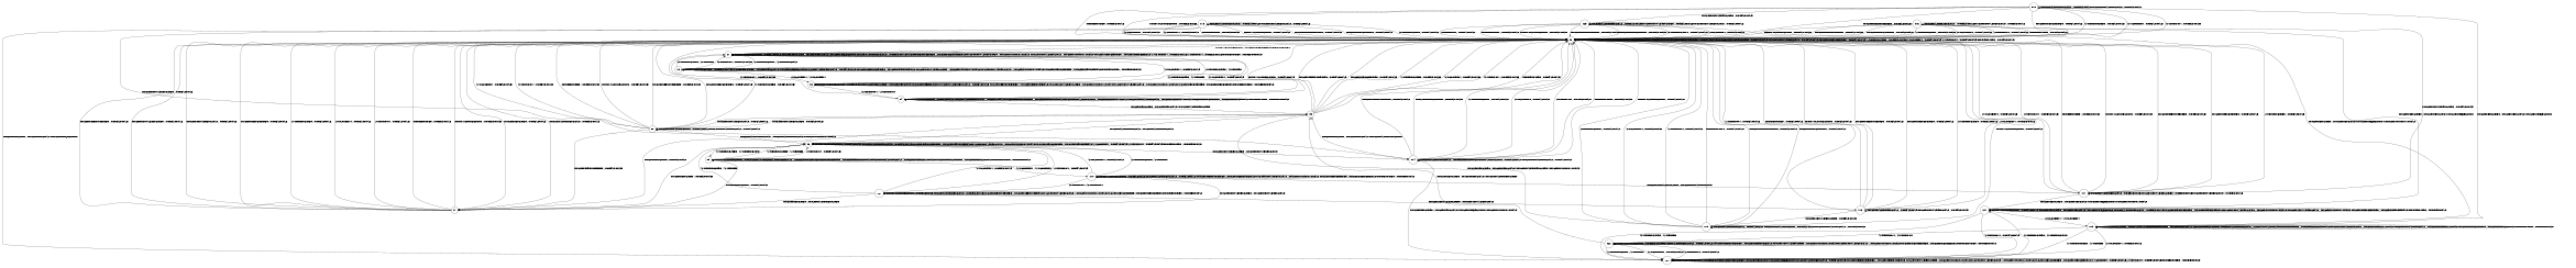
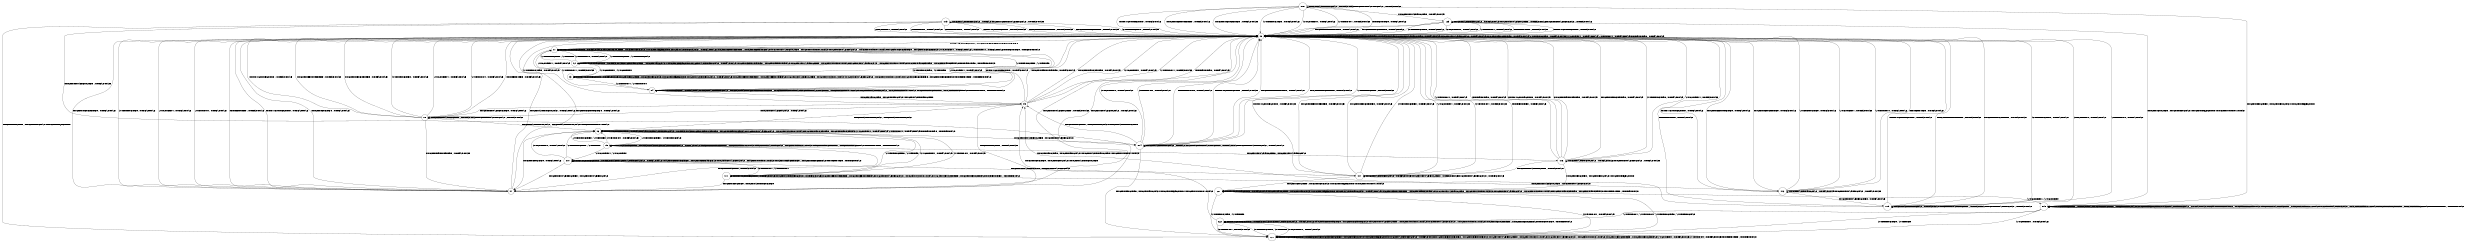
  digraph {
    node [shape=circle]
    n1 [label=s0]
    n2 [label=s1]
    n3 [label=s2]
    n4 [label=s3]
    n5 [label=s4]
    n6 [label=s5]
    n7 [label=s6]
    n8 [label=s7]
    n9 [label=s8]
    n10 [label=s9]
    n11 [label=s14]
    n12 [label=s10]
    n13 [label=s16]
    n14 [label=s13]
    n15 [label=s20]
-   n16 [label=s61]
+   n16 [label=s11]
    n17 [label=s17]
    n18 [label=s21]
    n19 [label=s12]
    n20 [label=s18]
    n21 [label=s19]
    n22 [label=s23]
    n23 [label=s15]
    n24 [label=s22]
    n1 -> n1 [label="LL_CTRL_ENC_REQ / NORESPONSE"]
    n1 -> n1 [label="LL_CTRL_START_ENC_RSP / NORESPONSE"]
    n1 -> n1 [label="LL_CTRL_FEATURE_REQ / NORESPONSE"]
    n1 -> n1 [label="LL_CTRL_PAUSE_ENC_REQ / NORESPONSE"]
    n1 -> n1 [label="LL_CTRL_PAUSE_ENC_RSP / NORESPONSE"]
    n1 -> n1 [label="LL_CTRL_LENGTH_REQ / NORESPONSE"]
    n1 -> n1 [label="SM_PAIRING_REQ / NORESPONSE"]
    n1 -> n1 [label="SM_CONFIRM / NORESPONSE"]
    n1 -> n1 [label="SM_RANDOM / NORESPONSE"]
    n1 -> n1 [label="ATT_READ_REQ / NORESPONSE"]
    n1 -> n2 [label="LL_ADV_CONNECT_IND / LL_CTRL_PERIPHERAL_FEATURE_REQ"]
    n2 -> n2 [label="LL_ADV_CONNECT_IND / NORESPONSE"]
    n2 -> n2 [label="LL_CTRL_ENC_REQ / LL_CTRL_ENC_RSP+LL_CTRL_REJECT_IND"]
    n2 -> n2 [label="LL_CTRL_START_ENC_RSP / NORESPONSE"]
    n2 -> n2 [label="LL_CTRL_FEATURE_REQ / LL_CTRL_FEATURE_RSP"]
    n2 -> n2 [label="LL_CTRL_PAUSE_ENC_REQ / LL_CTRL_UNKNOWN_RSP"]
    n2 -> n2 [label="LL_CTRL_PAUSE_ENC_RSP / LL_CTRL_UNKNOWN_RSP"]
    n2 -> n2 [label="LL_CTRL_LENGTH_REQ / LL_CTRL_LENGTH_RSP"]
    n2 -> n2 [label="SM_CONFIRM / NORESPONSE"]
    n2 -> n2 [label="SM_RANDOM / NORESPONSE"]
    n2 -> n2 [label="ATT_READ_REQ / ATT_ERROR_RSP"]
    n2 -> n3 [label="SM_PAIRING_REQ / SM_PAIRING_RSP"]
    n3 -> n2 [label="SM_PAIRING_REQ / SM_FAILED"]
    n3 -> n2 [label="SM_RANDOM / NORESPONSE"]
    n3 -> n3 [label="LL_ADV_CONNECT_IND / NORESPONSE"]
    n3 -> n3 [label="LL_CTRL_ENC_REQ / LL_CTRL_ENC_RSP+LL_CTRL_REJECT_IND"]
    n3 -> n3 [label="LL_CTRL_START_ENC_RSP / NORESPONSE"]
    n3 -> n3 [label="LL_CTRL_FEATURE_REQ / LL_CTRL_FEATURE_RSP"]
    n3 -> n3 [label="LL_CTRL_PAUSE_ENC_REQ / LL_CTRL_UNKNOWN_RSP"]
    n3 -> n3 [label="LL_CTRL_PAUSE_ENC_RSP / LL_CTRL_UNKNOWN_RSP"]
    n3 -> n3 [label="LL_CTRL_LENGTH_REQ / LL_CTRL_LENGTH_RSP"]
    n3 -> n3 [label="ATT_READ_REQ / ATT_ERROR_RSP"]
    n3 -> n4 [label="SM_CONFIRM / SM_CONFIRM"]
    n4 -> n2 [label="SM_PAIRING_REQ / SM_FAILED"]
    n4 -> n2 [label="SM_CONFIRM / NORESPONSE"]
    n4 -> n4 [label="LL_ADV_CONNECT_IND / NORESPONSE"]
    n4 -> n4 [label="LL_CTRL_ENC_REQ / LL_CTRL_ENC_RSP+LL_CTRL_REJECT_IND"]
    n4 -> n4 [label="LL_CTRL_START_ENC_RSP / NORESPONSE"]
    n4 -> n4 [label="LL_CTRL_FEATURE_REQ / LL_CTRL_FEATURE_RSP"]
    n4 -> n4 [label="LL_CTRL_PAUSE_ENC_REQ / LL_CTRL_UNKNOWN_RSP"]
    n4 -> n4 [label="LL_CTRL_PAUSE_ENC_RSP / LL_CTRL_UNKNOWN_RSP"]
    n4 -> n4 [label="LL_CTRL_LENGTH_REQ / LL_CTRL_LENGTH_RSP"]
    n4 -> n4 [label="ATT_READ_REQ / ATT_ERROR_RSP"]
    n4 -> n5 [label="SM_RANDOM / SM_RANDOM"]
    n5 -> n2 [label="SM_PAIRING_REQ / SM_FAILED"]
    n5 -> n2 [label="SM_CONFIRM / NORESPONSE"]
    n5 -> n2 [label="SM_RANDOM / NORESPONSE"]
    n5 -> n5 [label="LL_ADV_CONNECT_IND / NORESPONSE"]
    n5 -> n5 [label="LL_CTRL_START_ENC_RSP / NORESPONSE"]
    n5 -> n5 [label="LL_CTRL_FEATURE_REQ / LL_CTRL_FEATURE_RSP"]
    n5 -> n5 [label="LL_CTRL_PAUSE_ENC_REQ / LL_CTRL_UNKNOWN_RSP"]
    n5 -> n5 [label="LL_CTRL_PAUSE_ENC_RSP / LL_CTRL_UNKNOWN_RSP"]
    n5 -> n5 [label="LL_CTRL_LENGTH_REQ / LL_CTRL_LENGTH_RSP"]
    n5 -> n5 [label="ATT_READ_REQ / ATT_ERROR_RSP"]
    n5 -> n6 [label="LL_CTRL_ENC_REQ / LL_CTRL_ENC_RSP+LL_CTRL_START_ENC_REQ"]
    n6 -> n1 [label="LL_ADV_CONNECT_IND / NORESPONSE"]
    n6 -> n1 [label="LL_CTRL_FEATURE_REQ / NORESPONSE"]
    n6 -> n1 [label="LL_CTRL_LENGTH_REQ / NORESPONSE"]
    n6 -> n1 [label="SM_PAIRING_REQ / NORESPONSE"]
    n6 -> n1 [label="SM_CONFIRM / NORESPONSE"]
    n6 -> n1 [label="SM_RANDOM / NORESPONSE"]
    n6 -> n1 [label="ATT_READ_REQ / NORESPONSE"]
    n6 -> n7 [label="LL_CTRL_START_ENC_RSP / LL_CTRL_START_ENC_RSP"]
    n6 -> n8 [label="LL_CTRL_ENC_REQ / NORESPONSE"]
    n6 -> n9 [label="LL_CTRL_PAUSE_ENC_REQ / NORESPONSE"]
    n6 -> n9 [label="LL_CTRL_PAUSE_ENC_RSP / NORESPONSE"]
    n7 -> n7 [label="LL_ADV_CONNECT_IND / NORESPONSE"]
    n7 -> n7 [label="LL_CTRL_START_ENC_RSP / NORESPONSE"]
    n7 -> n7 [label="LL_CTRL_FEATURE_REQ / LL_CTRL_FEATURE_RSP"]
    n7 -> n7 [label="LL_CTRL_PAUSE_ENC_RSP / LL_CTRL_UNKNOWN_RSP"]
    n7 -> n7 [label="LL_CTRL_LENGTH_REQ / LL_CTRL_LENGTH_RSP"]
    n7 -> n7 [label="SM_CONFIRM / NORESPONSE"]
    n7 -> n7 [label="SM_RANDOM / NORESPONSE"]
    n7 -> n7 [label="ATT_READ_REQ / ATT_READ_RSP"]
    n7 -> n8 [label="LL_CTRL_ENC_REQ / NORESPONSE"]
    n7 -> n10 [label="SM_PAIRING_REQ / SM_PAIRING_RSP"]
    n7 -> n11 [label="LL_CTRL_PAUSE_ENC_REQ / LL_CTRL_PAUSE_ENC_RSP"]
    n8 -> n1 [label="LL_ADV_CONNECT_IND / NORESPONSE"]
    n8 -> n1 [label="LL_CTRL_ENC_REQ / NORESPONSE"]
    n8 -> n1 [label="LL_CTRL_START_ENC_RSP / NORESPONSE"]
    n8 -> n1 [label="LL_CTRL_FEATURE_REQ / NORESPONSE"]
    n8 -> n1 [label="LL_CTRL_PAUSE_ENC_REQ / NORESPONSE"]
    n8 -> n1 [label="LL_CTRL_PAUSE_ENC_RSP / NORESPONSE"]
    n8 -> n1 [label="LL_CTRL_LENGTH_REQ / NORESPONSE"]
    n8 -> n1 [label="SM_PAIRING_REQ / NORESPONSE"]
    n8 -> n1 [label="SM_CONFIRM / NORESPONSE"]
    n8 -> n1 [label="SM_RANDOM / NORESPONSE"]
    n8 -> n1 [label="ATT_READ_REQ / NORESPONSE"]
    n9 -> n1 [label="LL_ADV_CONNECT_IND / NORESPONSE"]
    n9 -> n1 [label="LL_CTRL_FEATURE_REQ / NORESPONSE"]
    n9 -> n1 [label="LL_CTRL_LENGTH_REQ / NORESPONSE"]
    n9 -> n1 [label="SM_PAIRING_REQ / NORESPONSE"]
    n9 -> n1 [label="SM_CONFIRM / NORESPONSE"]
    n9 -> n1 [label="SM_RANDOM / NORESPONSE"]
    n9 -> n1 [label="ATT_READ_REQ / NORESPONSE"]
    n9 -> n7 [label="LL_CTRL_START_ENC_RSP / LL_CTRL_START_ENC_RSP+LL_CTRL_UNKNOWN_RSP"]
    n9 -> n8 [label="LL_CTRL_FEATURE_REQ / NORESPONSE"]
    n9 -> n9 [label="LL_CTRL_PAUSE_ENC_REQ / NORESPONSE"]
    n9 -> n9 [label="LL_CTRL_PAUSE_ENC_RSP / NORESPONSE"]
    n10 -> n7 [label="SM_PAIRING_REQ / SM_FAILED"]
    n10 -> n7 [label="SM_RANDOM / NORESPONSE"]
    n10 -> n8 [label="LL_CTRL_ENC_REQ / NORESPONSE"]
    n10 -> n10 [label="LL_ADV_CONNECT_IND / NORESPONSE"]
    n10 -> n10 [label="LL_CTRL_START_ENC_RSP / NORESPONSE"]
    n10 -> n10 [label="LL_CTRL_FEATURE_REQ / LL_CTRL_FEATURE_RSP"]
    n10 -> n10 [label="LL_CTRL_PAUSE_ENC_RSP / LL_CTRL_UNKNOWN_RSP"]
    n10 -> n10 [label="LL_CTRL_LENGTH_REQ / LL_CTRL_LENGTH_RSP"]
    n10 -> n10 [label="ATT_READ_REQ / ATT_READ_RSP"]
    n10 -> n12 [label="SM_CONFIRM / SM_CONFIRM"]
+   n10 -> n13 [label="LL_CTRL_PAUSE_ENC_REQ / LL_CTRL_PAUSE_ENC_RSP"]
    n11 -> n1 [label="LL_ADV_CONNECT_IND / NORESPONSE"]
    n11 -> n1 [label="LL_CTRL_FEATURE_REQ / NORESPONSE"]
    n11 -> n1 [label="LL_CTRL_LENGTH_REQ / NORESPONSE"]
    n11 -> n1 [label="SM_PAIRING_REQ / NORESPONSE"]
    n11 -> n1 [label="SM_CONFIRM / NORESPONSE"]
    n11 -> n1 [label="SM_RANDOM / NORESPONSE"]
    n11 -> n1 [label="ATT_READ_REQ / NORESPONSE"]
    n11 -> n6 [label="LL_CTRL_ENC_REQ / LL_CTRL_ENC_RSP+LL_CTRL_START_ENC_REQ"]
    n11 -> n11 [label="LL_CTRL_START_ENC_RSP / NORESPONSE"]
    n11 -> n11 [label="LL_CTRL_PAUSE_ENC_REQ / NORESPONSE"]
    n11 -> n11 [label="LL_CTRL_PAUSE_ENC_RSP / NORESPONSE"]
    n11 -> n15 [label="LL_CTRL_ENC_REQ / LL_CTRL_ENC_RSP+LL_CTRL_REJECT_IND+LL_CTRL_UNKNOWN_RSP"]
    n12 -> n7 [label="SM_PAIRING_REQ / SM_FAILED"]
    n12 -> n7 [label="SM_CONFIRM / NORESPONSE"]
    n12 -> n8 [label="LL_CTRL_PAUSE_ENC_REQ / LL_CTRL_PAUSE_ENC_RSP"]
    n12 -> n12 [label="LL_ADV_CONNECT_IND / NORESPONSE"]
    n12 -> n12 [label="LL_CTRL_START_ENC_RSP / NORESPONSE"]
    n12 -> n12 [label="LL_CTRL_FEATURE_REQ / LL_CTRL_FEATURE_RSP"]
    n12 -> n12 [label="LL_CTRL_PAUSE_ENC_RSP / LL_CTRL_UNKNOWN_RSP"]
    n12 -> n12 [label="LL_CTRL_LENGTH_REQ / LL_CTRL_LENGTH_RSP"]
    n12 -> n12 [label="ATT_READ_REQ / ATT_READ_RSP"]
    n12 -> n16 [label="SM_RANDOM / SM_RANDOM"]
    n12 -> n17 [label="LL_CTRL_PAUSE_ENC_REQ / LL_CTRL_PAUSE_ENC_RSP"]
    n13 -> n1 [label="LL_ADV_CONNECT_IND / NORESPONSE"]
    n13 -> n1 [label="LL_CTRL_FEATURE_REQ / NORESPONSE"]
    n13 -> n1 [label="LL_CTRL_LENGTH_REQ / NORESPONSE"]
    n13 -> n1 [label="SM_PAIRING_REQ / NORESPONSE"]
    n13 -> n1 [label="SM_CONFIRM / NORESPONSE"]
    n13 -> n1 [label="SM_RANDOM / NORESPONSE"]
    n13 -> n1 [label="ATT_READ_REQ / NORESPONSE"]
    n13 -> n13 [label="LL_CTRL_START_ENC_RSP / NORESPONSE"]
    n13 -> n13 [label="LL_CTRL_PAUSE_ENC_RSP / NORESPONSE"]
    n13 -> n17 [label="LL_CTRL_PAUSE_ENC_REQ / NORESPONSE"]
    n13 -> n18 [label="LL_CTRL_ENC_REQ / LL_CTRL_ENC_RSP+LL_CTRL_REJECT_IND"]
    n14 -> n1 [label="LL_ADV_CONNECT_IND / NORESPONSE"]
    n14 -> n1 [label="LL_CTRL_FEATURE_REQ / NORESPONSE"]
    n14 -> n1 [label="LL_CTRL_LENGTH_REQ / NORESPONSE"]
    n14 -> n1 [label="SM_PAIRING_REQ / NORESPONSE"]
    n14 -> n1 [label="SM_CONFIRM / NORESPONSE"]
    n14 -> n1 [label="SM_RANDOM / NORESPONSE"]
    n14 -> n1 [label="ATT_READ_REQ / NORESPONSE"]
    n14 -> n11 [label="LL_CTRL_PAUSE_ENC_REQ / NORESPONSE"]
    n14 -> n14 [label="LL_CTRL_START_ENC_RSP / NORESPONSE"]
    n14 -> n14 [label="LL_CTRL_PAUSE_ENC_RSP / NORESPONSE"]
    n14 -> n15 [label="LL_CTRL_ENC_REQ / LL_CTRL_ENC_RSP+LL_CTRL_REJECT_IND"]
    n15 -> n15 [label="LL_ADV_CONNECT_IND / NORESPONSE"]
    n15 -> n15 [label="LL_CTRL_ENC_REQ / LL_CTRL_ENC_RSP+LL_CTRL_REJECT_IND"]
    n15 -> n15 [label="LL_CTRL_START_ENC_RSP / NORESPONSE"]
    n15 -> n15 [label="LL_CTRL_FEATURE_REQ / LL_CTRL_FEATURE_RSP"]
    n15 -> n15 [label="LL_CTRL_PAUSE_ENC_REQ / LL_CTRL_UNKNOWN_RSP"]
    n15 -> n15 [label="LL_CTRL_PAUSE_ENC_RSP / LL_CTRL_UNKNOWN_RSP"]
    n15 -> n15 [label="LL_CTRL_LENGTH_REQ / LL_CTRL_LENGTH_RSP"]
    n15 -> n15 [label="SM_CONFIRM / NORESPONSE"]
    n15 -> n15 [label="SM_RANDOM / NORESPONSE"]
    n15 -> n15 [label="ATT_READ_REQ / ATT_READ_RSP"]
    n15 -> n18 [label="SM_PAIRING_REQ / SM_PAIRING_RSP"]
    n16 -> n7 [label="SM_PAIRING_REQ / SM_FAILED"]
    n16 -> n7 [label="SM_CONFIRM / NORESPONSE"]
    n16 -> n7 [label="SM_RANDOM / NORESPONSE"]
    n16 -> n8 [label="LL_CTRL_ENC_REQ / LL_CTRL_START_ENC_REQ"]
    n16 -> n16 [label="LL_ADV_CONNECT_IND / NORESPONSE"]
    n16 -> n16 [label="LL_CTRL_START_ENC_RSP / NORESPONSE"]
    n16 -> n16 [label="LL_CTRL_FEATURE_REQ / LL_CTRL_FEATURE_RSP"]
    n16 -> n16 [label="LL_CTRL_PAUSE_ENC_RSP / LL_CTRL_UNKNOWN_RSP"]
    n16 -> n16 [label="LL_CTRL_LENGTH_REQ / LL_CTRL_LENGTH_RSP"]
    n16 -> n16 [label="ATT_READ_REQ / ATT_READ_RSP"]
    n16 -> n19 [label="LL_CTRL_PAUSE_ENC_REQ / LL_CTRL_PAUSE_ENC_RSP"]
    n17 -> n1 [label="LL_ADV_CONNECT_IND / NORESPONSE"]
    n17 -> n1 [label="LL_CTRL_FEATURE_REQ / NORESPONSE"]
    n17 -> n1 [label="LL_CTRL_LENGTH_REQ / NORESPONSE"]
    n17 -> n1 [label="SM_PAIRING_REQ / NORESPONSE"]
    n17 -> n1 [label="SM_CONFIRM / NORESPONSE"]
    n17 -> n1 [label="SM_RANDOM / NORESPONSE"]
    n17 -> n1 [label="ATT_READ_REQ / NORESPONSE"]
    n17 -> n17 [label="LL_CTRL_START_ENC_RSP / NORESPONSE"]
    n17 -> n17 [label="LL_CTRL_PAUSE_ENC_REQ / NORESPONSE"]
    n17 -> n17 [label="LL_CTRL_PAUSE_ENC_RSP / NORESPONSE"]
    n17 -> n18 [label="LL_CTRL_ENC_REQ / LL_CTRL_ENC_RSP+LL_CTRL_REJECT_IND+LL_CTRL_UNKNOWN_RSP"]
    n18 -> n15 [label="SM_PAIRING_REQ / SM_FAILED"]
    n18 -> n15 [label="SM_RANDOM / NORESPONSE"]
    n18 -> n18 [label="LL_ADV_CONNECT_IND / NORESPONSE"]
    n18 -> n18 [label="LL_CTRL_ENC_REQ / LL_CTRL_ENC_RSP+LL_CTRL_REJECT_IND"]
    n18 -> n18 [label="LL_CTRL_START_ENC_RSP / NORESPONSE"]
    n18 -> n18 [label="LL_CTRL_FEATURE_REQ / LL_CTRL_FEATURE_RSP"]
    n18 -> n18 [label="LL_CTRL_PAUSE_ENC_REQ / LL_CTRL_UNKNOWN_RSP"]
    n18 -> n18 [label="LL_CTRL_PAUSE_ENC_RSP / LL_CTRL_UNKNOWN_RSP"]
    n18 -> n18 [label="LL_CTRL_LENGTH_REQ / LL_CTRL_LENGTH_RSP"]
    n18 -> n18 [label="ATT_READ_REQ / ATT_READ_RSP"]
    n18 -> n21 [label="SM_CONFIRM / SM_CONFIRM"]
    n19 -> n1 [label="LL_ADV_CONNECT_IND / NORESPONSE"]
    n19 -> n1 [label="LL_CTRL_FEATURE_REQ / NORESPONSE"]
    n19 -> n1 [label="LL_CTRL_LENGTH_REQ / NORESPONSE"]
    n19 -> n1 [label="SM_PAIRING_REQ / NORESPONSE"]
    n19 -> n1 [label="SM_CONFIRM / NORESPONSE"]
    n19 -> n1 [label="SM_RANDOM / NORESPONSE"]
    n19 -> n1 [label="ATT_READ_REQ / NORESPONSE"]
    n19 -> n19 [label="LL_CTRL_START_ENC_RSP / NORESPONSE"]
    n19 -> n19 [label="LL_CTRL_PAUSE_ENC_RSP / NORESPONSE"]
    n19 -> n23 [label="LL_CTRL_PAUSE_ENC_REQ / NORESPONSE"]
    n20 -> n1 [label="LL_ADV_CONNECT_IND / NORESPONSE"]
    n20 -> n1 [label="LL_CTRL_FEATURE_REQ / NORESPONSE"]
    n20 -> n1 [label="LL_CTRL_LENGTH_REQ / NORESPONSE"]
    n20 -> n1 [label="SM_PAIRING_REQ / NORESPONSE"]
    n20 -> n1 [label="SM_CONFIRM / NORESPONSE"]
    n20 -> n1 [label="SM_RANDOM / NORESPONSE"]
    n20 -> n1 [label="ATT_READ_REQ / NORESPONSE"]
    n20 -> n20 [label="LL_CTRL_START_ENC_RSP / NORESPONSE"]
    n20 -> n20 [label="LL_CTRL_PAUSE_ENC_RSP / NORESPONSE"]
    n20 -> n21 [label="LL_CTRL_ENC_REQ / LL_CTRL_ENC_RSP+LL_CTRL_REJECT_IND"]
    n20 -> n22 [label="LL_CTRL_PAUSE_ENC_REQ / NORESPONSE"]
    n21 -> n15 [label="SM_PAIRING_REQ / SM_FAILED"]
    n21 -> n15 [label="SM_CONFIRM / NORESPONSE"]
    n21 -> n21 [label="LL_ADV_CONNECT_IND / NORESPONSE"]
    n21 -> n21 [label="LL_CTRL_ENC_REQ / LL_CTRL_ENC_RSP+LL_CTRL_REJECT_IND"]
    n21 -> n21 [label="LL_CTRL_START_ENC_RSP / NORESPONSE"]
    n21 -> n21 [label="LL_CTRL_FEATURE_REQ / LL_CTRL_FEATURE_RSP"]
    n21 -> n21 [label="LL_CTRL_PAUSE_ENC_REQ / LL_CTRL_UNKNOWN_RSP"]
    n21 -> n21 [label="LL_CTRL_PAUSE_ENC_RSP / LL_CTRL_UNKNOWN_RSP"]
    n21 -> n21 [label="LL_CTRL_LENGTH_REQ / LL_CTRL_LENGTH_RSP"]
    n21 -> n21 [label="ATT_READ_REQ / ATT_READ_RSP"]
    n21 -> n24 [label="SM_RANDOM / SM_RANDOM"]
    n22 -> n1 [label="LL_ADV_CONNECT_IND / NORESPONSE"]
    n22 -> n1 [label="LL_CTRL_FEATURE_REQ / NORESPONSE"]
    n22 -> n1 [label="LL_CTRL_LENGTH_REQ / NORESPONSE"]
    n22 -> n1 [label="SM_PAIRING_REQ / NORESPONSE"]
    n22 -> n1 [label="SM_CONFIRM / NORESPONSE"]
    n22 -> n1 [label="SM_RANDOM / NORESPONSE"]
    n22 -> n1 [label="ATT_READ_REQ / NORESPONSE"]
    n22 -> n21 [label="LL_CTRL_ENC_REQ / LL_CTRL_ENC_RSP+LL_CTRL_REJECT_IND+LL_CTRL_UNKNOWN_RSP"]
    n22 -> n22 [label="LL_CTRL_START_ENC_RSP / NORESPONSE"]
    n22 -> n22 [label="LL_CTRL_PAUSE_ENC_REQ / NORESPONSE"]
    n22 -> n22 [label="LL_CTRL_PAUSE_ENC_RSP / NORESPONSE"]
    n23 -> n1 [label="LL_ADV_CONNECT_IND / NORESPONSE"]
    n23 -> n1 [label="LL_CTRL_FEATURE_REQ / NORESPONSE"]
    n23 -> n1 [label="LL_CTRL_LENGTH_REQ / NORESPONSE"]
    n23 -> n1 [label="SM_PAIRING_REQ / NORESPONSE"]
    n23 -> n1 [label="SM_CONFIRM / NORESPONSE"]
    n23 -> n1 [label="SM_RANDOM / NORESPONSE"]
    n23 -> n1 [label="ATT_READ_REQ / NORESPONSE"]
    n23 -> n6 [label="LL_CTRL_ENC_REQ / LL_CTRL_ENC_RSP+LL_CTRL_START_ENC_REQ+LL_CTRL_UNKNOWN_RSP"]
    n23 -> n23 [label="LL_CTRL_START_ENC_RSP / NORESPONSE"]
    n23 -> n23 [label="LL_CTRL_PAUSE_ENC_REQ / NORESPONSE"]
    n23 -> n23 [label="LL_CTRL_PAUSE_ENC_RSP / NORESPONSE"]
    n24 -> n6 [label="LL_CTRL_ENC_REQ / LL_CTRL_ENC_RSP+LL_CTRL_START_ENC_REQ"]
    n24 -> n15 [label="SM_PAIRING_REQ / SM_FAILED"]
    n24 -> n15 [label="SM_CONFIRM / NORESPONSE"]
    n24 -> n15 [label="SM_RANDOM / NORESPONSE"]
    n24 -> n24 [label="LL_ADV_CONNECT_IND / NORESPONSE"]
    n24 -> n24 [label="LL_CTRL_START_ENC_RSP / NORESPONSE"]
    n24 -> n24 [label="LL_CTRL_FEATURE_REQ / LL_CTRL_FEATURE_RSP"]
    n24 -> n24 [label="LL_CTRL_PAUSE_ENC_REQ / LL_CTRL_UNKNOWN_RSP"]
    n24 -> n24 [label="LL_CTRL_PAUSE_ENC_RSP / LL_CTRL_UNKNOWN_RSP"]
    n24 -> n24 [label="LL_CTRL_LENGTH_REQ / LL_CTRL_LENGTH_RSP"]
    n24 -> n24 [label="ATT_READ_REQ / ATT_READ_RSP"]
  }
